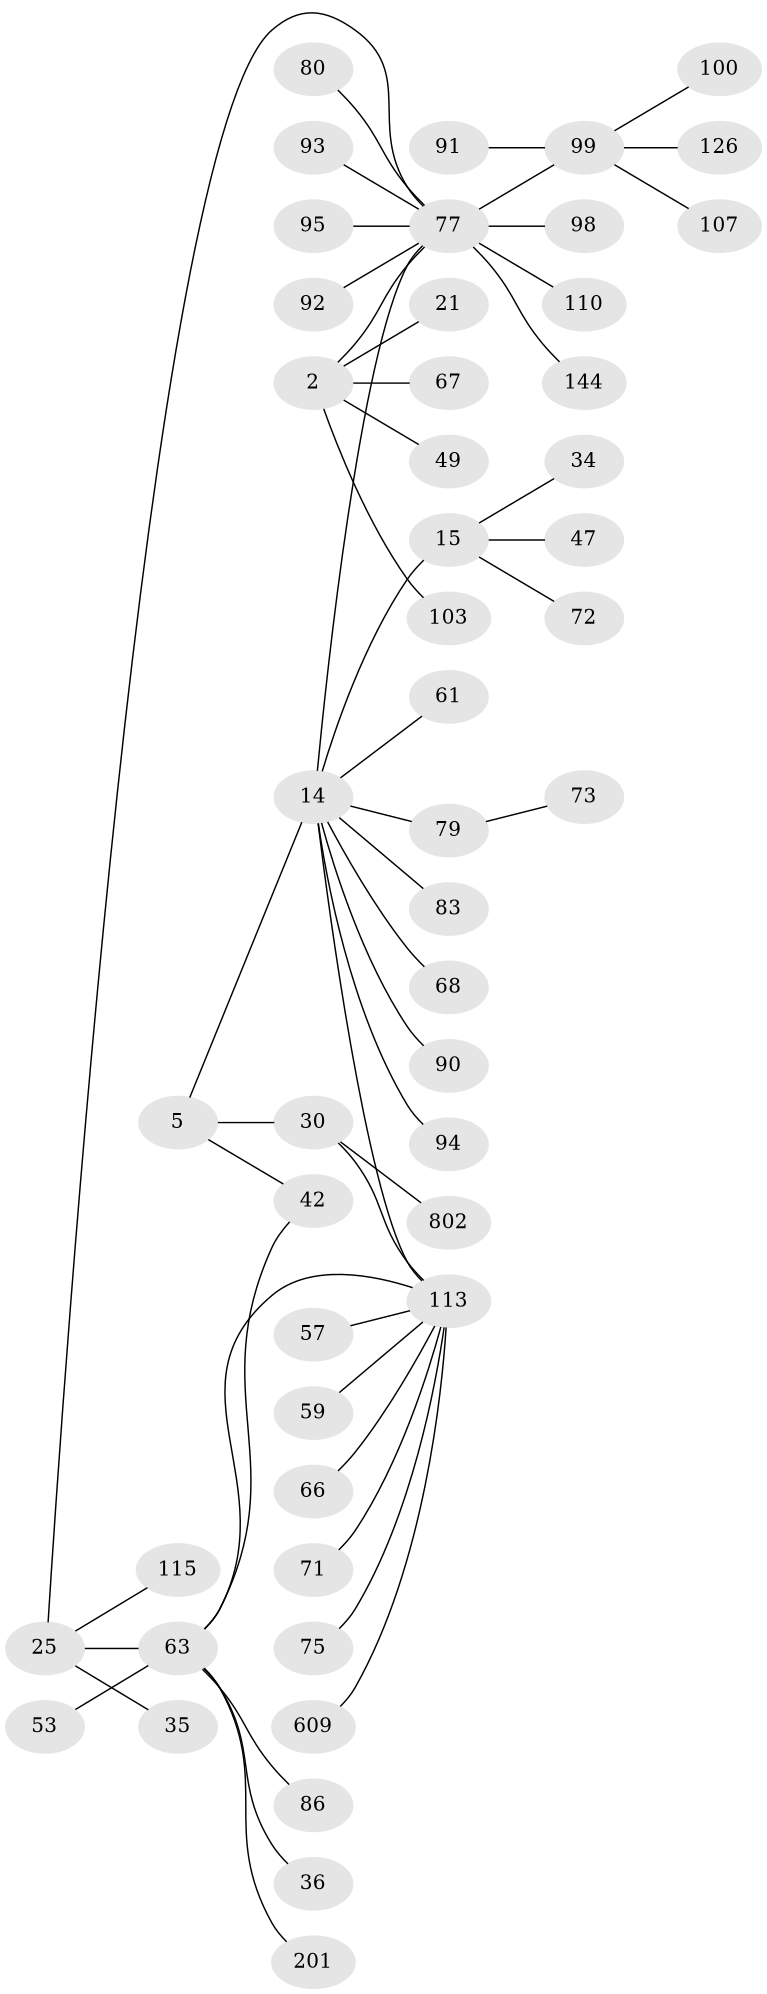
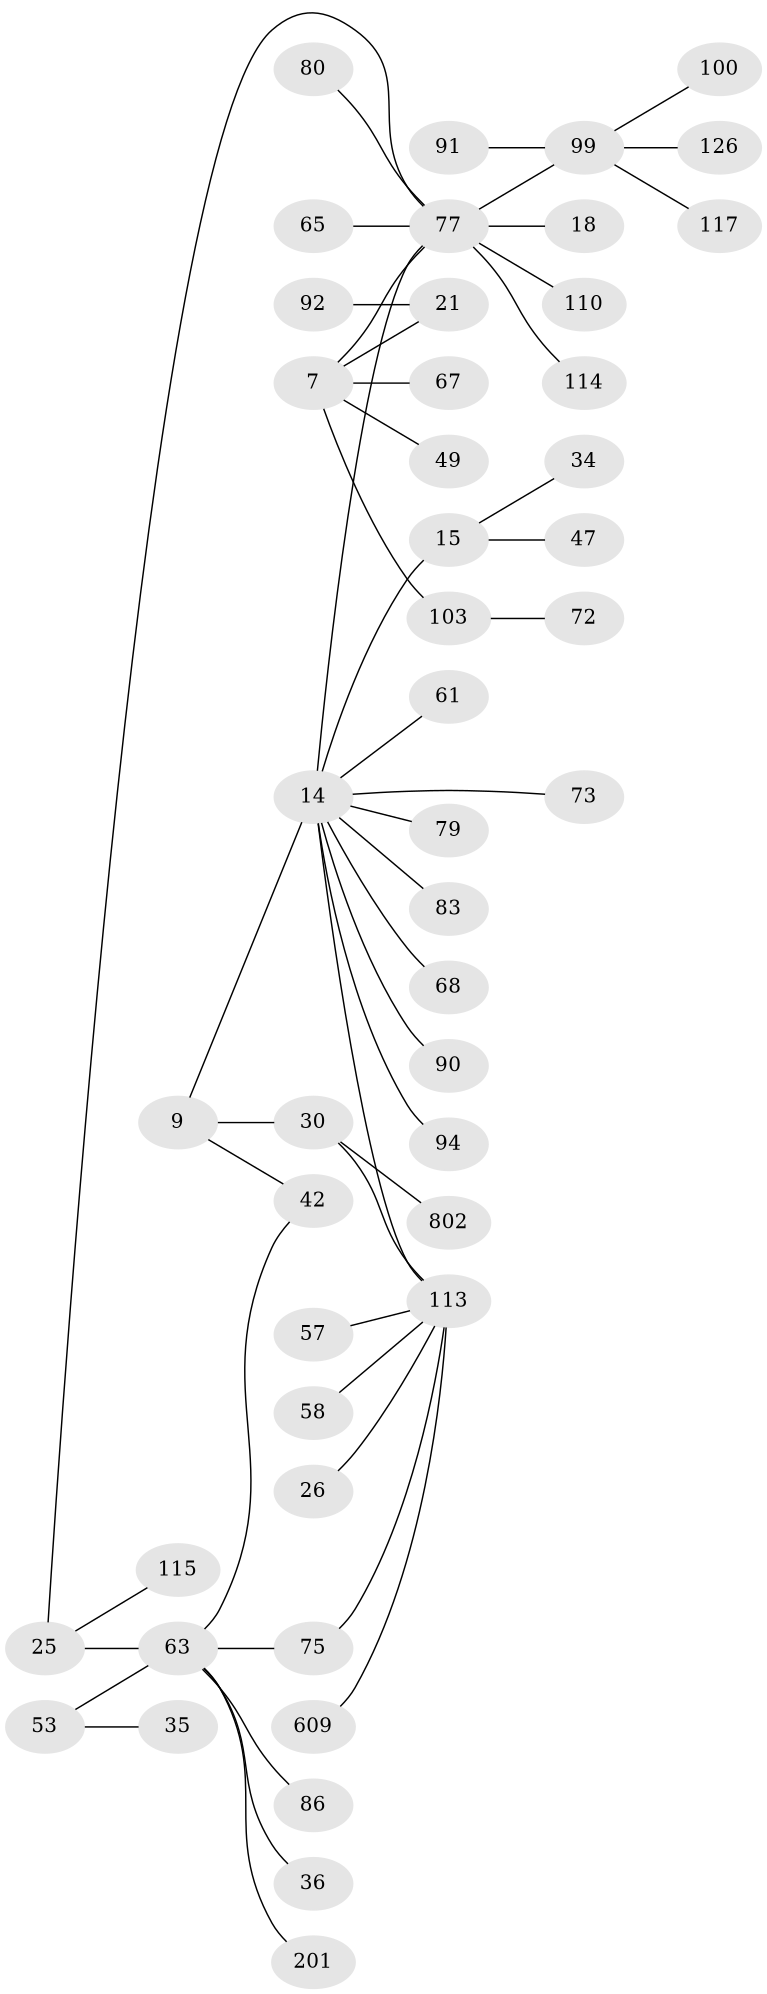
  graph {
    rankdir=LR
    node [color=gray90 style=filled]
-   5 [super="+4"]
+   5 [super="+4" label=9]
    14 [super="+13+11"]
    n3 [label=30 super="+17"]
    n4 [label=42]
    n5 [label=77 super="+56+57+76+77"]
    113 [super="+29+58"]
    15 [super="+12"]
    n8 [label=61]
    73
    79 [super="+74"]
    83
    n12 [label=68]
    90 [super="+72"]
    94 [super="+69"]
    n15 [label=802]
    99 [super="+78"]
    100
    n18 [label=126]
-   107 [super="+43+50"]
-   7 [super="+6" label=2]
+   107 [super="+43+50" label=117]
+   7 [super="+6"]
    n21 [label=21]
    67
    n23 [label=49]
    103
-   98 [super="+68"]
+   98 [super="+68" label=18]
    110 [super="+85"]
-   114 [super="+54" label=144]
+   114 [super="+54"]
    34
    n29 [label=72]
    n30 [label=47]
    63 [super="+24+23+27+36"]
    86
    n33 [label=36]
    n34 [label=201]
    25 [super="+22"]
    35
    n37 [label=115]
    n38 [label=57]
    53
-   59 [super="+38"]
-   66
-   71
+   59 [super="+38" label=58]
+   66 [label=26]
    75
    80
    91
    92
-   93
-   95 [super="+84"]
+   95 [super="+84" label=65]
    n49 [label=609]
    5 -- 14
    5 -- n3
    5 -- n4
    14 -- n5 [weight=2]
    14 -- 113 [weight=4]
    14 -- 15 [weight=6]
    14 -- n8
-   79 -- 73
+   14 -- 73
    14 -- 79
    14 -- 83
    14 -- n12
    14 -- 90
    14 -- 94
    n3 -- 113 [weight=6]
    n3 -- n15
    n5 -- 99
    n5 -- 98
    n5 -- 110
    n5 -- 114
    15 -- 34
-   15 -- n29
+   103 -- n29
    15 -- n30
    99 -- 100
    99 -- n18
    99 -- 107
    7 -- n5 [weight=6]
    7 -- n21
    7 -- 67
    7 -- n23
    7 -- 103
    63 -- n4
-   63 -- 113
+   63 -- 75
    63 -- 86
    63 -- n33
    63 -- n34
    25 -- n5
    25 -- 63 [weight=6]
-   25 -- 35
+   53 -- 35
    25 -- n37
    n38 -- 113
    53 -- 63
    59 -- 113
    66 -- 113
-   71 -- 113
    75 -- 113
    80 -- n5
    91 -- 99
-   92 -- n5
-   93 -- n5
+   92 -- n21
    95 -- n5
    n49 -- 113
  }
